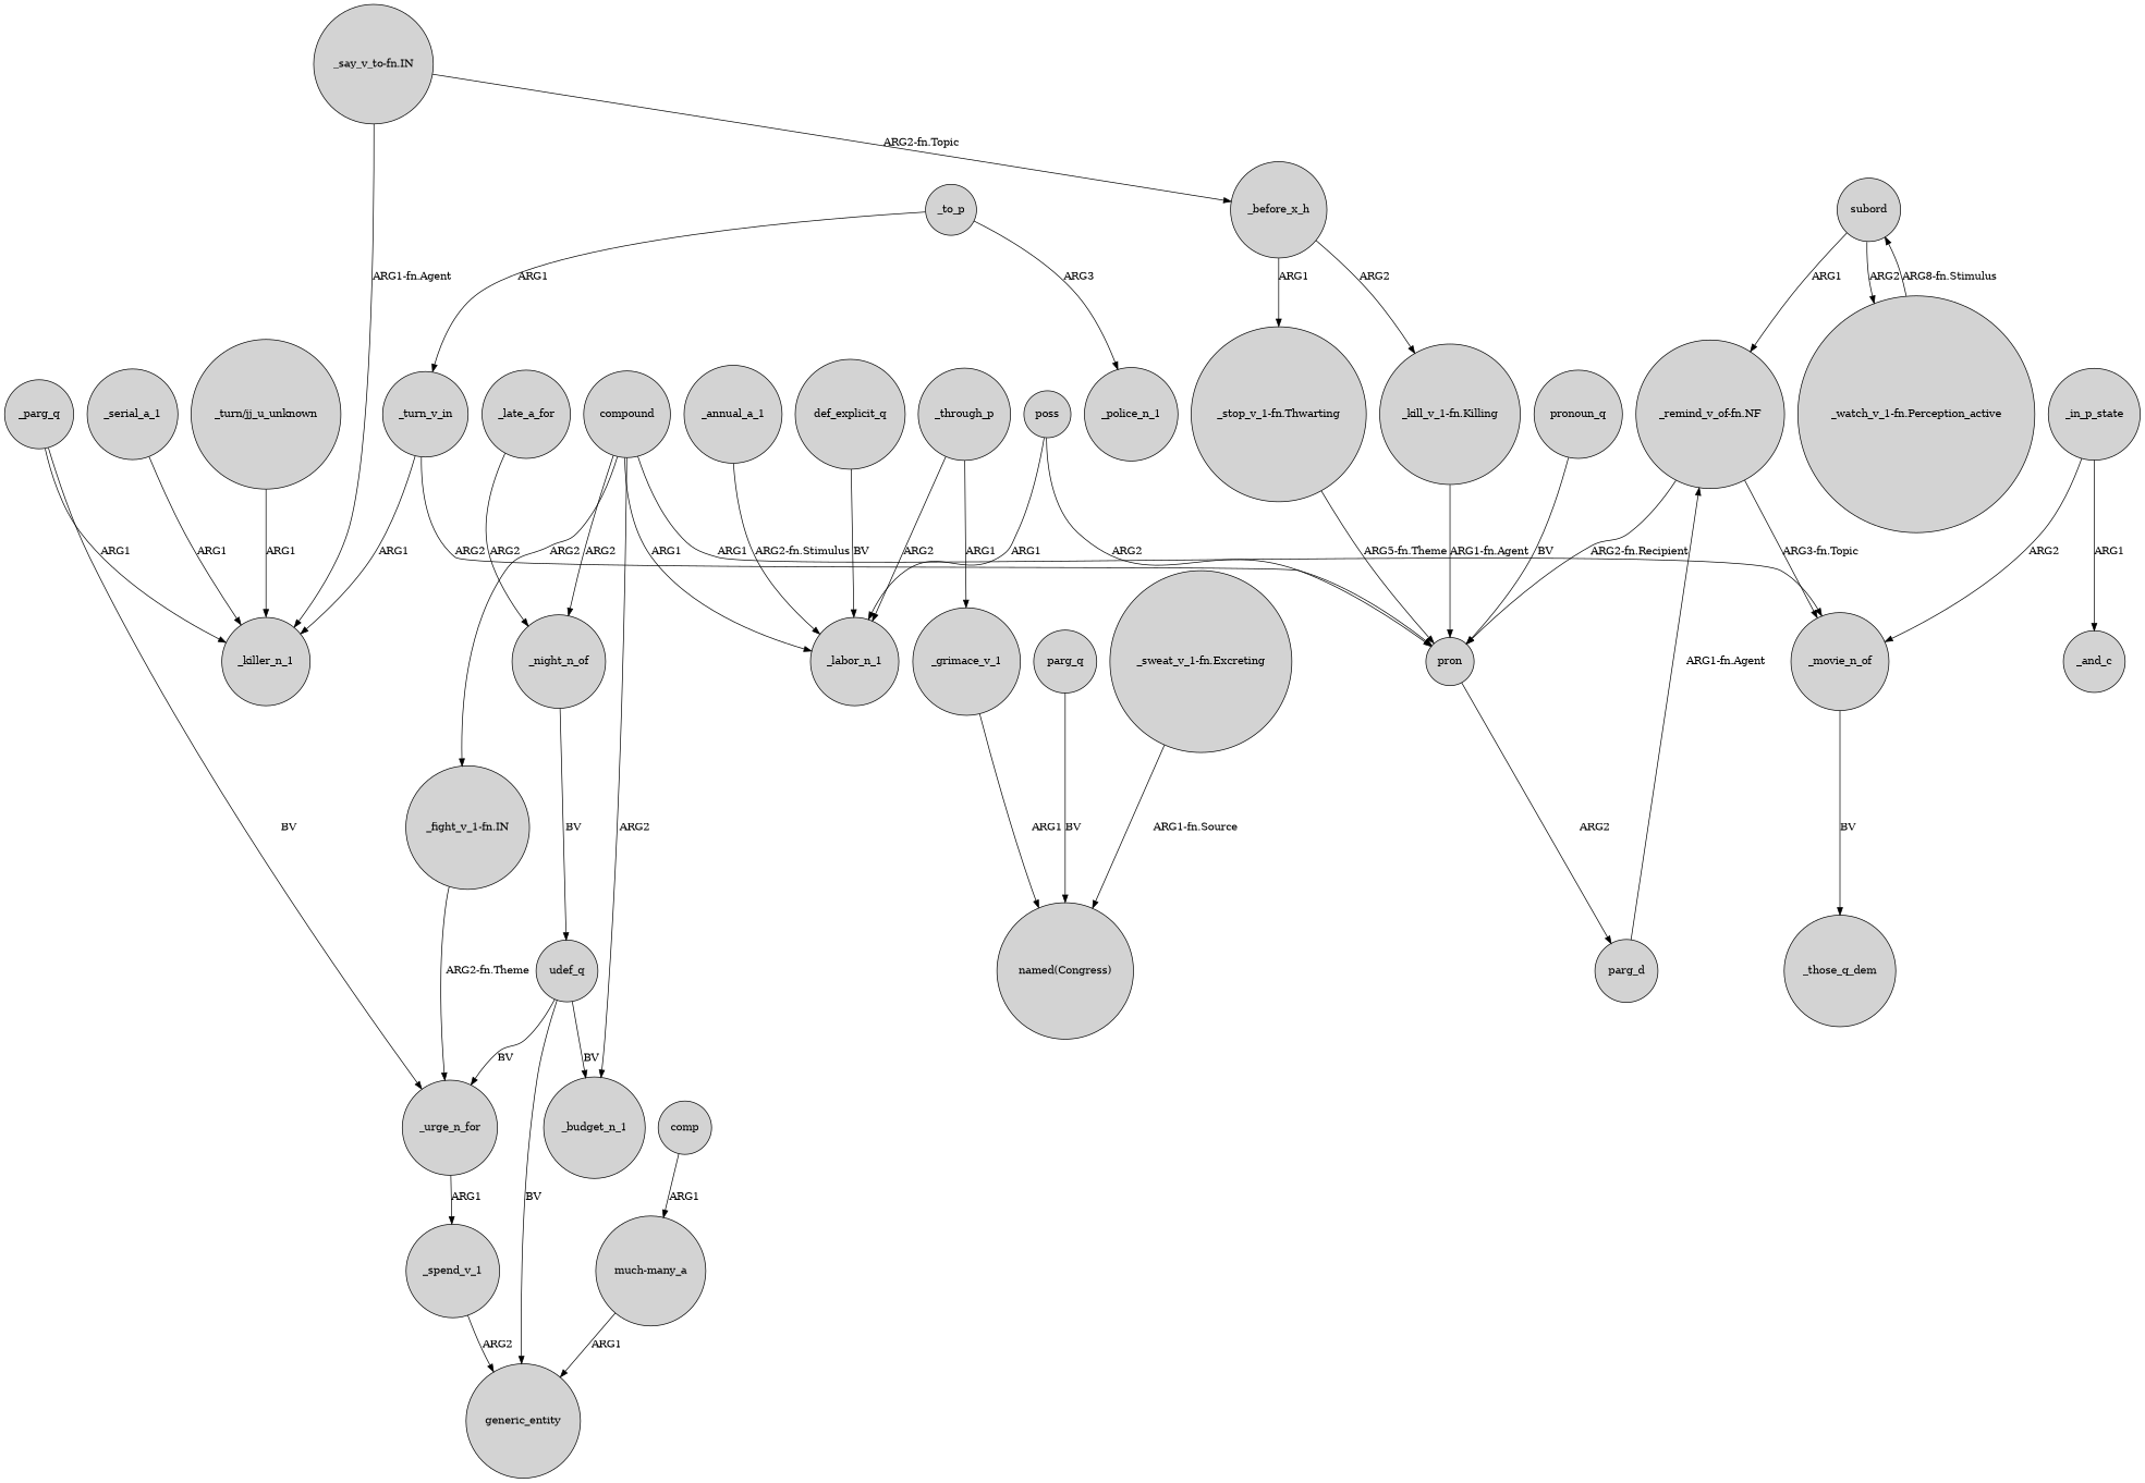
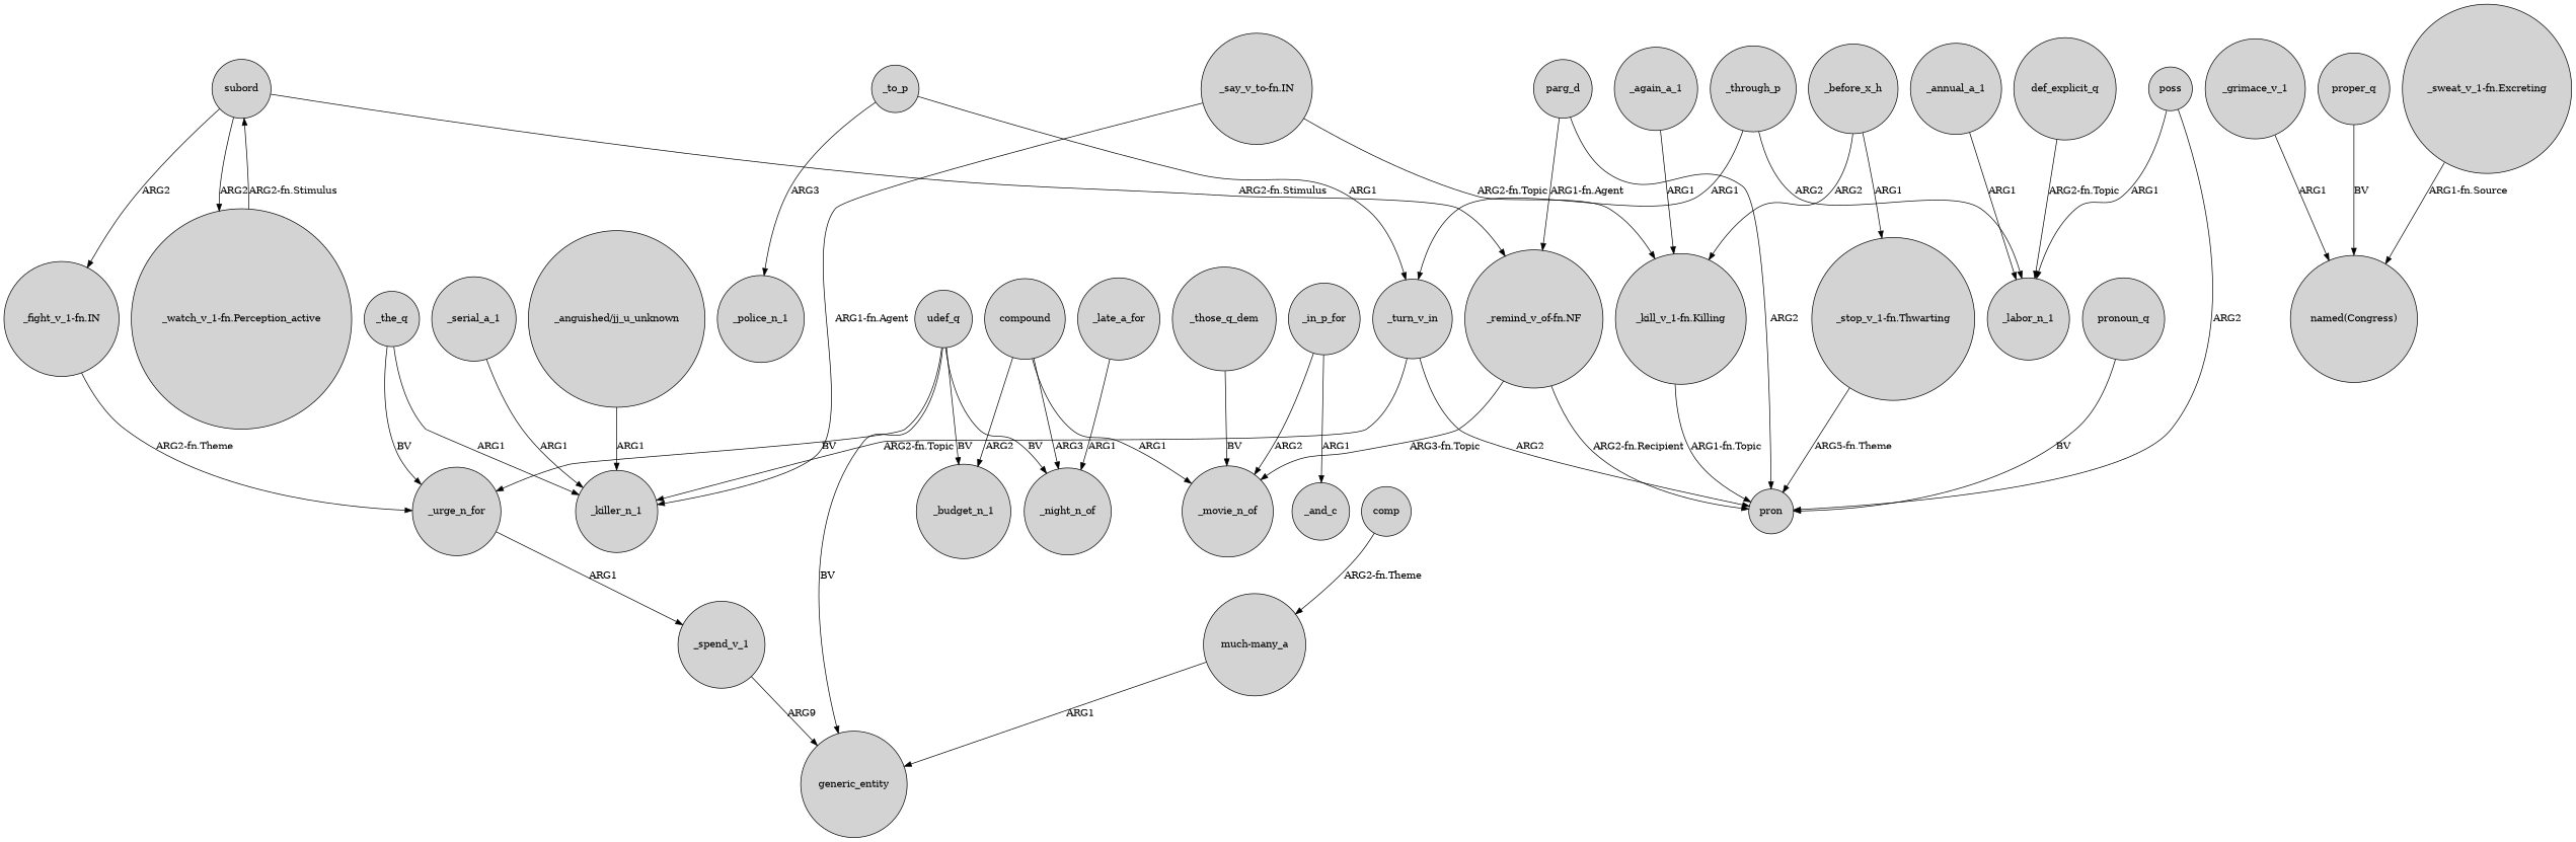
  digraph {
    node [shape=circle style=filled]
    _those_q_dem
    _movie_n_of
    _urge_n_for
    _spend_v_1
    generic_entity
    "_remind_v_of-fn.NF"
    pron
    _turn_v_in
    _killer_n_1
    udef_q
    _night_n_of
    _budget_n_1
-   _in_p_state
+   _in_p_state [label=_in_p_for]
    _and_c
    poss
    _labor_n_1
    _annual_a_1
    "_kill_v_1-fn.Killing"
    "much-many_a"
    subord
    "_watch_v_1-fn.Perception_active"
    "_fight_v_1-fn.IN"
    compound
    "_say_v_to-fn.IN"
    _before_x_h
    "_stop_v_1-fn.Thwarting"
    _through_p
    _grimace_v_1
    "named(Congress)"
    _serial_a_1
-   proper_q [label=parg_q]
+   proper_q
    parg_d
    def_explicit_q
    pronoun_q
    _to_p
    _police_n_1
    comp
+   _again_a_1
    _late_a_for
-   _the_q [label=_parg_q]
-   "_anguished/jj_u_unknown" [label="_turn/jj_u_unknown"]
+   _the_q
+   "_anguished/jj_u_unknown"
    "_sweat_v_1-fn.Excreting"
-   _movie_n_of -> _those_q_dem [label=BV]
+   _those_q_dem -> _movie_n_of [label=BV]
    _urge_n_for -> _spend_v_1 [label=ARG1]
-   _spend_v_1 -> generic_entity [label=ARG2]
+   _spend_v_1 -> generic_entity [label=ARG9]
    "_remind_v_of-fn.NF" -> _movie_n_of [label="ARG3-fn.Topic"]
    "_remind_v_of-fn.NF" -> pron [label="ARG2-fn.Recipient"]
    _turn_v_in -> pron [label=ARG2]
-   _turn_v_in -> _killer_n_1 [label=ARG1]
+   _turn_v_in -> _killer_n_1 [label="ARG2-fn.Topic"]
    udef_q -> _urge_n_for [label=BV]
    udef_q -> generic_entity [label=BV]
-   _night_n_of -> udef_q [label=BV]
+   udef_q -> _night_n_of [label=BV]
    udef_q -> _budget_n_1 [label=BV]
    _in_p_state -> _movie_n_of [label=ARG2]
    _in_p_state -> _and_c [label=ARG1]
    poss -> pron [label=ARG2]
    poss -> _labor_n_1 [label=ARG1]
-   _annual_a_1 -> _labor_n_1 [label="ARG2-fn.Stimulus"]
-   "_kill_v_1-fn.Killing" -> pron [label="ARG1-fn.Agent"]
+   _annual_a_1 -> _labor_n_1 [label=ARG1]
+   "_kill_v_1-fn.Killing" -> pron [label="ARG1-fn.Topic"]
    "much-many_a" -> generic_entity [label=ARG1]
-   subord -> "_remind_v_of-fn.NF" [label=ARG1]
+   subord -> "_remind_v_of-fn.NF" [label="ARG2-fn.Stimulus"]
    subord -> "_watch_v_1-fn.Perception_active" [label=ARG2]
-   compound -> "_fight_v_1-fn.IN" [label=ARG2]
-   "_watch_v_1-fn.Perception_active" -> subord [label="ARG8-fn.Stimulus"]
+   subord -> "_fight_v_1-fn.IN" [label=ARG2]
+   "_watch_v_1-fn.Perception_active" -> subord [label="ARG2-fn.Stimulus"]
    "_fight_v_1-fn.IN" -> _urge_n_for [label="ARG2-fn.Theme"]
    compound -> _movie_n_of [label=ARG1]
-   compound -> _night_n_of [label=ARG2]
+   compound -> _night_n_of [label=ARG3]
    compound -> _budget_n_1 [label=ARG2]
-   compound -> _labor_n_1 [label=ARG1]
    "_say_v_to-fn.IN" -> _killer_n_1 [label="ARG1-fn.Agent"]
-   "_say_v_to-fn.IN" -> _before_x_h [label="ARG2-fn.Topic"]
+   "_say_v_to-fn.IN" -> "_kill_v_1-fn.Killing" [label="ARG2-fn.Topic"]
    _before_x_h -> "_kill_v_1-fn.Killing" [label=ARG2]
    _before_x_h -> "_stop_v_1-fn.Thwarting" [label=ARG1]
    "_stop_v_1-fn.Thwarting" -> pron [label="ARG5-fn.Theme"]
    _through_p -> _labor_n_1 [label=ARG2]
-   _through_p -> _grimace_v_1 [label=ARG1]
+   _through_p -> _turn_v_in [label=ARG1]
    _grimace_v_1 -> "named(Congress)" [label=ARG1]
    _serial_a_1 -> _killer_n_1 [label=ARG1]
    proper_q -> "named(Congress)" [label=BV]
    parg_d -> "_remind_v_of-fn.NF" [label="ARG1-fn.Agent"]
-   pron -> parg_d [label=ARG2]
-   def_explicit_q -> _labor_n_1 [label=BV]
+   parg_d -> pron [label=ARG2]
+   def_explicit_q -> _labor_n_1 [label="ARG2-fn.Topic"]
    pronoun_q -> pron [label=BV]
    _to_p -> _turn_v_in [label=ARG1]
    _to_p -> _police_n_1 [label=ARG3]
-   comp -> "much-many_a" [label=ARG1]
-   _late_a_for -> _night_n_of [label=ARG2]
+   comp -> "much-many_a" [label="ARG2-fn.Theme"]
+   _again_a_1 -> "_kill_v_1-fn.Killing" [label=ARG1]
+   _late_a_for -> _night_n_of [label=ARG1]
    _the_q -> _urge_n_for [label=BV]
    _the_q -> _killer_n_1 [label=ARG1]
    "_anguished/jj_u_unknown" -> _killer_n_1 [label=ARG1]
    "_sweat_v_1-fn.Excreting" -> "named(Congress)" [label="ARG1-fn.Source"]
  }
